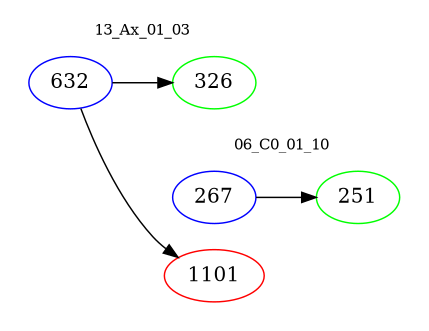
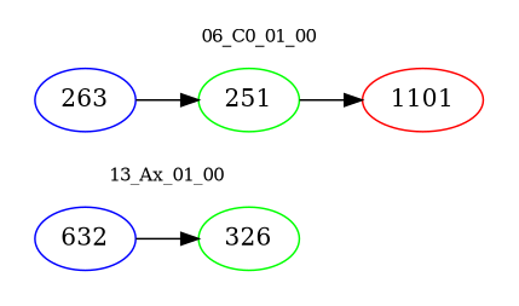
  digraph {
    rankdir=LR
    node [color=blue]
    edge [color=black]
    n1 [label=632]
    n2 [color=green label=326]
-   n3 [label=267]
+   n3 [label=263]
    n4 [color=green label=251]
    n5 [color=red label=1101]
    subgraph cluster_1 {
      color=white
      fontsize=10
-     label="13_Ax_01_03"
+     label="13_Ax_01_00"
      n1
      n2
    }
    subgraph cluster_2 {
      color=white
      fontsize=10
-     label="06_C0_01_10"
+     label="06_C0_01_00"
      n3
      n4
      n5
    }
    n1 -> n2
    n3 -> n4
-   n1 -> n5
+   n4 -> n5
  }
